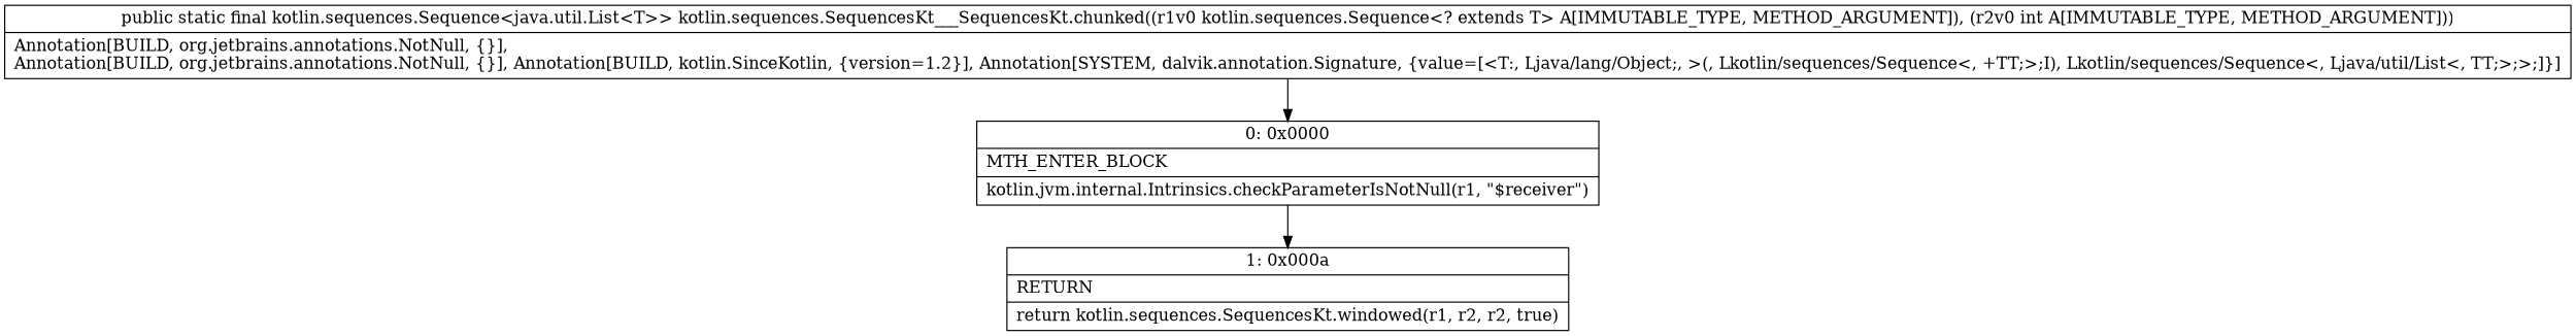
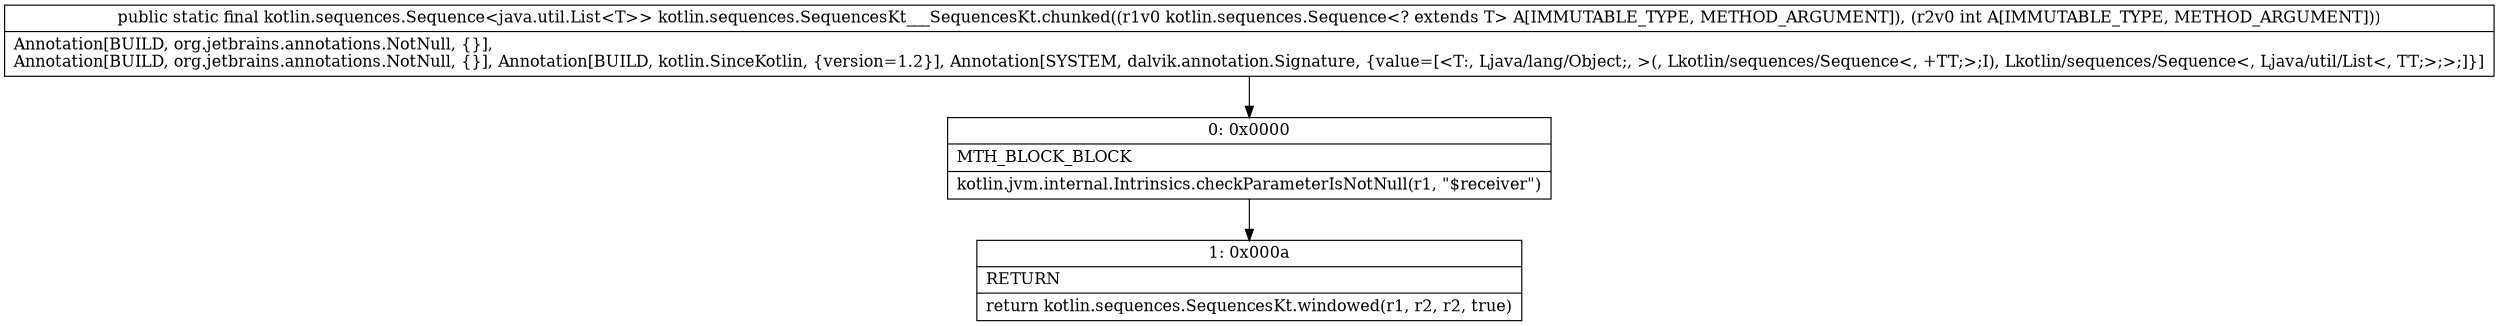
  digraph {
    node [shape=record]
-   n1 [label="{0\:\ 0x0000|MTH_ENTER_BLOCK\l|kotlin.jvm.internal.Intrinsics.checkParameterIsNotNull(r1, \"$receiver\")\l}"]
+   n1 [label="{0\:\ 0x0000|MTH_BLOCK_BLOCK\l|kotlin.jvm.internal.Intrinsics.checkParameterIsNotNull(r1, \"$receiver\")\l}"]
    n2 [label="{1\:\ 0x000a|RETURN\l|return kotlin.sequences.SequencesKt.windowed(r1, r2, r2, true)\l}"]
    n3 [label="{public static final kotlin.sequences.Sequence\<java.util.List\<T\>\> kotlin.sequences.SequencesKt___SequencesKt.chunked((r1v0 kotlin.sequences.Sequence\<? extends T\> A[IMMUTABLE_TYPE, METHOD_ARGUMENT]), (r2v0 int A[IMMUTABLE_TYPE, METHOD_ARGUMENT]))  | Annotation[BUILD, org.jetbrains.annotations.NotNull, \{\}], \lAnnotation[BUILD, org.jetbrains.annotations.NotNull, \{\}], Annotation[BUILD, kotlin.SinceKotlin, \{version=1.2\}], Annotation[SYSTEM, dalvik.annotation.Signature, \{value=[\<T:, Ljava\/lang\/Object;, \>(, Lkotlin\/sequences\/Sequence\<, +TT;\>;I), Lkotlin\/sequences\/Sequence\<, Ljava\/util\/List\<, TT;\>;\>;]\}]\l}"]
    n1 -> n2
    n3 -> n1
  }
